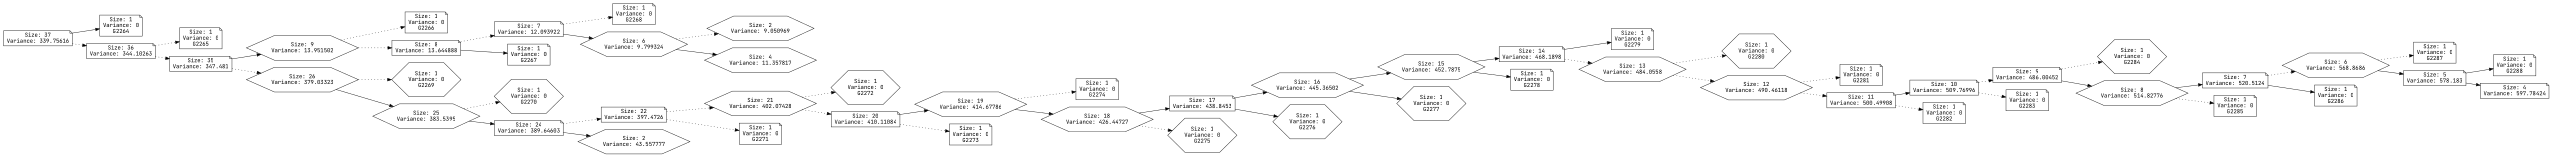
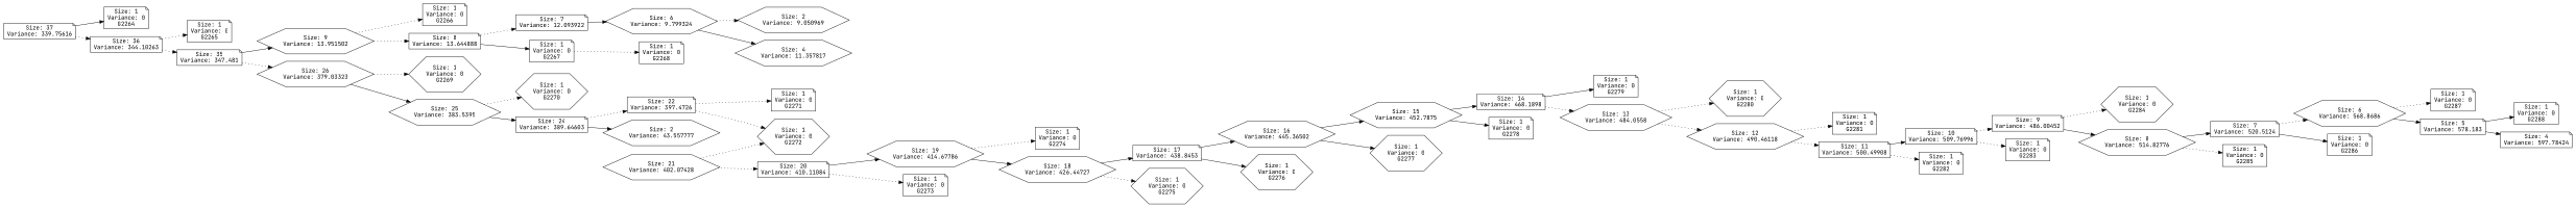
  digraph {
    L=23
    fontname="JetBrains Mono"
    rankdir=LR
    node [fontname="JetBrains Mono" shape=note]
    edge [fontname="JetBrains Mono" style=dotted]
    "Size: 37\nVariance: 339.75616"
    "Size: 1\nVariance: 0\nG2264"
    "Size: 36\nVariance: 344.10263"
    "Size: 1\nVariance: 0\nG2265"
    "Size: 35\nVariance: 347.481"
    "Size: 9\nVariance: 13.951502" [shape=hexagon]
    "Size: 26\nVariance: 379.03323" [shape=hexagon]
    "Size: 1\nVariance: 0\nG2266"
    "Size: 8\nVariance: 13.644888"
    "Size: 1\nVariance: 0\nG2269" [shape=hexagon]
    "Size: 25\nVariance: 383.5395" [shape=hexagon]
    "Size: 7\nVariance: 12.093922"
    "Size: 1\nVariance: 0\nG2267"
    "Size: 1\nVariance: 0\nG2270" [shape=hexagon]
    "Size: 24\nVariance: 389.64603"
    "Size: 1\nVariance: 0\nG2268"
    "Size: 6\nVariance: 9.799324" [shape=hexagon]
    "Size: 2\nVariance: 9.050969" [shape=hexagon]
    "Size: 4\nVariance: 11.357817" [shape=hexagon]
    "Size: 22\nVariance: 397.4726"
    "Size: 2\nVariance: 43.557777" [shape=hexagon]
    "Size: 21\nVariance: 402.07428" [shape=hexagon]
    "Size: 1\nVariance: 0\nG2271"
    "Size: 1\nVariance: 0\nG2272" [shape=hexagon]
    "Size: 20\nVariance: 410.11084"
    "Size: 19\nVariance: 414.67786" [shape=hexagon]
    "Size: 1\nVariance: 0\nG2273"
    "Size: 1\nVariance: 0\nG2274"
    "Size: 18\nVariance: 426.44727" [shape=hexagon]
    "Size: 17\nVariance: 438.8453"
    "Size: 1\nVariance: 0\nG2275" [shape=hexagon]
    "Size: 16\nVariance: 445.36502" [shape=hexagon]
    "Size: 1\nVariance: 0\nG2276" [shape=hexagon]
    "Size: 15\nVariance: 452.7875" [shape=hexagon]
    "Size: 1\nVariance: 0\nG2277" [shape=hexagon]
    "Size: 14\nVariance: 468.1898"
    "Size: 1\nVariance: 0\nG2278"
    "Size: 1\nVariance: 0\nG2279"
    "Size: 13\nVariance: 484.0558" [shape=hexagon]
    "Size: 1\nVariance: 0\nG2280" [shape=hexagon]
    "Size: 12\nVariance: 490.46118" [shape=hexagon]
    "Size: 1\nVariance: 0\nG2281"
    "Size: 11\nVariance: 500.49908"
    "Size: 10\nVariance: 509.76996"
    "Size: 1\nVariance: 0\nG2282"
    "Size: 9\nVariance: 486.00452"
    "Size: 1\nVariance: 0\nG2283"
    "Size: 1\nVariance: 0\nG2284" [shape=hexagon]
    "Size: 8\nVariance: 514.82776" [shape=hexagon]
    "Size: 7\nVariance: 520.5124"
    "Size: 1\nVariance: 0\nG2285"
    "Size: 6\nVariance: 568.8686" [shape=hexagon]
    "Size: 1\nVariance: 0\nG2286"
    "Size: 1\nVariance: 0\nG2287"
    "Size: 5\nVariance: 578.183"
    "Size: 1\nVariance: 0\nG2288"
    "Size: 4\nVariance: 597.78424"
    "Size: 37\nVariance: 339.75616" -> "Size: 1\nVariance: 0\nG2264" [style=solid]
    "Size: 37\nVariance: 339.75616" -> "Size: 36\nVariance: 344.10263"
    "Size: 36\nVariance: 344.10263" -> "Size: 1\nVariance: 0\nG2265"
    "Size: 36\nVariance: 344.10263" -> "Size: 35\nVariance: 347.481"
    "Size: 35\nVariance: 347.481" -> "Size: 9\nVariance: 13.951502" [style=solid]
    "Size: 35\nVariance: 347.481" -> "Size: 26\nVariance: 379.03323"
    "Size: 9\nVariance: 13.951502" -> "Size: 1\nVariance: 0\nG2266"
    "Size: 9\nVariance: 13.951502" -> "Size: 8\nVariance: 13.644888"
    "Size: 26\nVariance: 379.03323" -> "Size: 1\nVariance: 0\nG2269"
    "Size: 26\nVariance: 379.03323" -> "Size: 25\nVariance: 383.5395" [style=solid]
    "Size: 8\nVariance: 13.644888" -> "Size: 7\nVariance: 12.093922"
    "Size: 8\nVariance: 13.644888" -> "Size: 1\nVariance: 0\nG2267" [style=solid]
    "Size: 25\nVariance: 383.5395" -> "Size: 1\nVariance: 0\nG2270"
    "Size: 25\nVariance: 383.5395" -> "Size: 24\nVariance: 389.64603" [style=solid]
-   "Size: 7\nVariance: 12.093922" -> "Size: 1\nVariance: 0\nG2268"
+   "Size: 1\nVariance: 0\nG2267" -> "Size: 1\nVariance: 0\nG2268"
    "Size: 7\nVariance: 12.093922" -> "Size: 6\nVariance: 9.799324" [style=solid]
    "Size: 24\nVariance: 389.64603" -> "Size: 22\nVariance: 397.4726"
    "Size: 24\nVariance: 389.64603" -> "Size: 2\nVariance: 43.557777" [style=solid]
    "Size: 6\nVariance: 9.799324" -> "Size: 2\nVariance: 9.050969"
    "Size: 6\nVariance: 9.799324" -> "Size: 4\nVariance: 11.357817" [style=solid]
-   "Size: 22\nVariance: 397.4726" -> "Size: 21\nVariance: 402.07428"
+   "Size: 22\nVariance: 397.4726" -> "Size: 1\nVariance: 0\nG2272"
    "Size: 22\nVariance: 397.4726" -> "Size: 1\nVariance: 0\nG2271"
    "Size: 21\nVariance: 402.07428" -> "Size: 1\nVariance: 0\nG2272"
    "Size: 21\nVariance: 402.07428" -> "Size: 20\nVariance: 410.11084"
    "Size: 20\nVariance: 410.11084" -> "Size: 19\nVariance: 414.67786" [style=solid]
    "Size: 20\nVariance: 410.11084" -> "Size: 1\nVariance: 0\nG2273"
    "Size: 19\nVariance: 414.67786" -> "Size: 1\nVariance: 0\nG2274"
    "Size: 19\nVariance: 414.67786" -> "Size: 18\nVariance: 426.44727" [style=solid]
    "Size: 18\nVariance: 426.44727" -> "Size: 17\nVariance: 438.8453" [style=solid]
    "Size: 18\nVariance: 426.44727" -> "Size: 1\nVariance: 0\nG2275"
    "Size: 17\nVariance: 438.8453" -> "Size: 16\nVariance: 445.36502" [style=solid]
    "Size: 17\nVariance: 438.8453" -> "Size: 1\nVariance: 0\nG2276" [style=solid]
    "Size: 16\nVariance: 445.36502" -> "Size: 15\nVariance: 452.7875" [style=solid]
    "Size: 16\nVariance: 445.36502" -> "Size: 1\nVariance: 0\nG2277" [style=solid]
    "Size: 15\nVariance: 452.7875" -> "Size: 14\nVariance: 468.1898" [style=solid]
    "Size: 15\nVariance: 452.7875" -> "Size: 1\nVariance: 0\nG2278" [style=solid]
    "Size: 14\nVariance: 468.1898" -> "Size: 1\nVariance: 0\nG2279" [style=solid]
    "Size: 14\nVariance: 468.1898" -> "Size: 13\nVariance: 484.0558"
    "Size: 13\nVariance: 484.0558" -> "Size: 1\nVariance: 0\nG2280"
    "Size: 13\nVariance: 484.0558" -> "Size: 12\nVariance: 490.46118"
    "Size: 12\nVariance: 490.46118" -> "Size: 1\nVariance: 0\nG2281"
    "Size: 12\nVariance: 490.46118" -> "Size: 11\nVariance: 500.49908"
    "Size: 11\nVariance: 500.49908" -> "Size: 10\nVariance: 509.76996" [style=solid]
    "Size: 11\nVariance: 500.49908" -> "Size: 1\nVariance: 0\nG2282"
    "Size: 10\nVariance: 509.76996" -> "Size: 9\nVariance: 486.00452"
    "Size: 10\nVariance: 509.76996" -> "Size: 1\nVariance: 0\nG2283"
    "Size: 9\nVariance: 486.00452" -> "Size: 1\nVariance: 0\nG2284"
    "Size: 9\nVariance: 486.00452" -> "Size: 8\nVariance: 514.82776" [style=solid]
    "Size: 8\nVariance: 514.82776" -> "Size: 7\nVariance: 520.5124" [style=solid]
    "Size: 8\nVariance: 514.82776" -> "Size: 1\nVariance: 0\nG2285"
    "Size: 7\nVariance: 520.5124" -> "Size: 6\nVariance: 568.8686"
    "Size: 7\nVariance: 520.5124" -> "Size: 1\nVariance: 0\nG2286" [style=solid]
    "Size: 6\nVariance: 568.8686" -> "Size: 1\nVariance: 0\nG2287"
    "Size: 6\nVariance: 568.8686" -> "Size: 5\nVariance: 578.183" [style=solid]
    "Size: 5\nVariance: 578.183" -> "Size: 1\nVariance: 0\nG2288" [style=solid]
    "Size: 5\nVariance: 578.183" -> "Size: 4\nVariance: 597.78424" [style=solid]
  }
